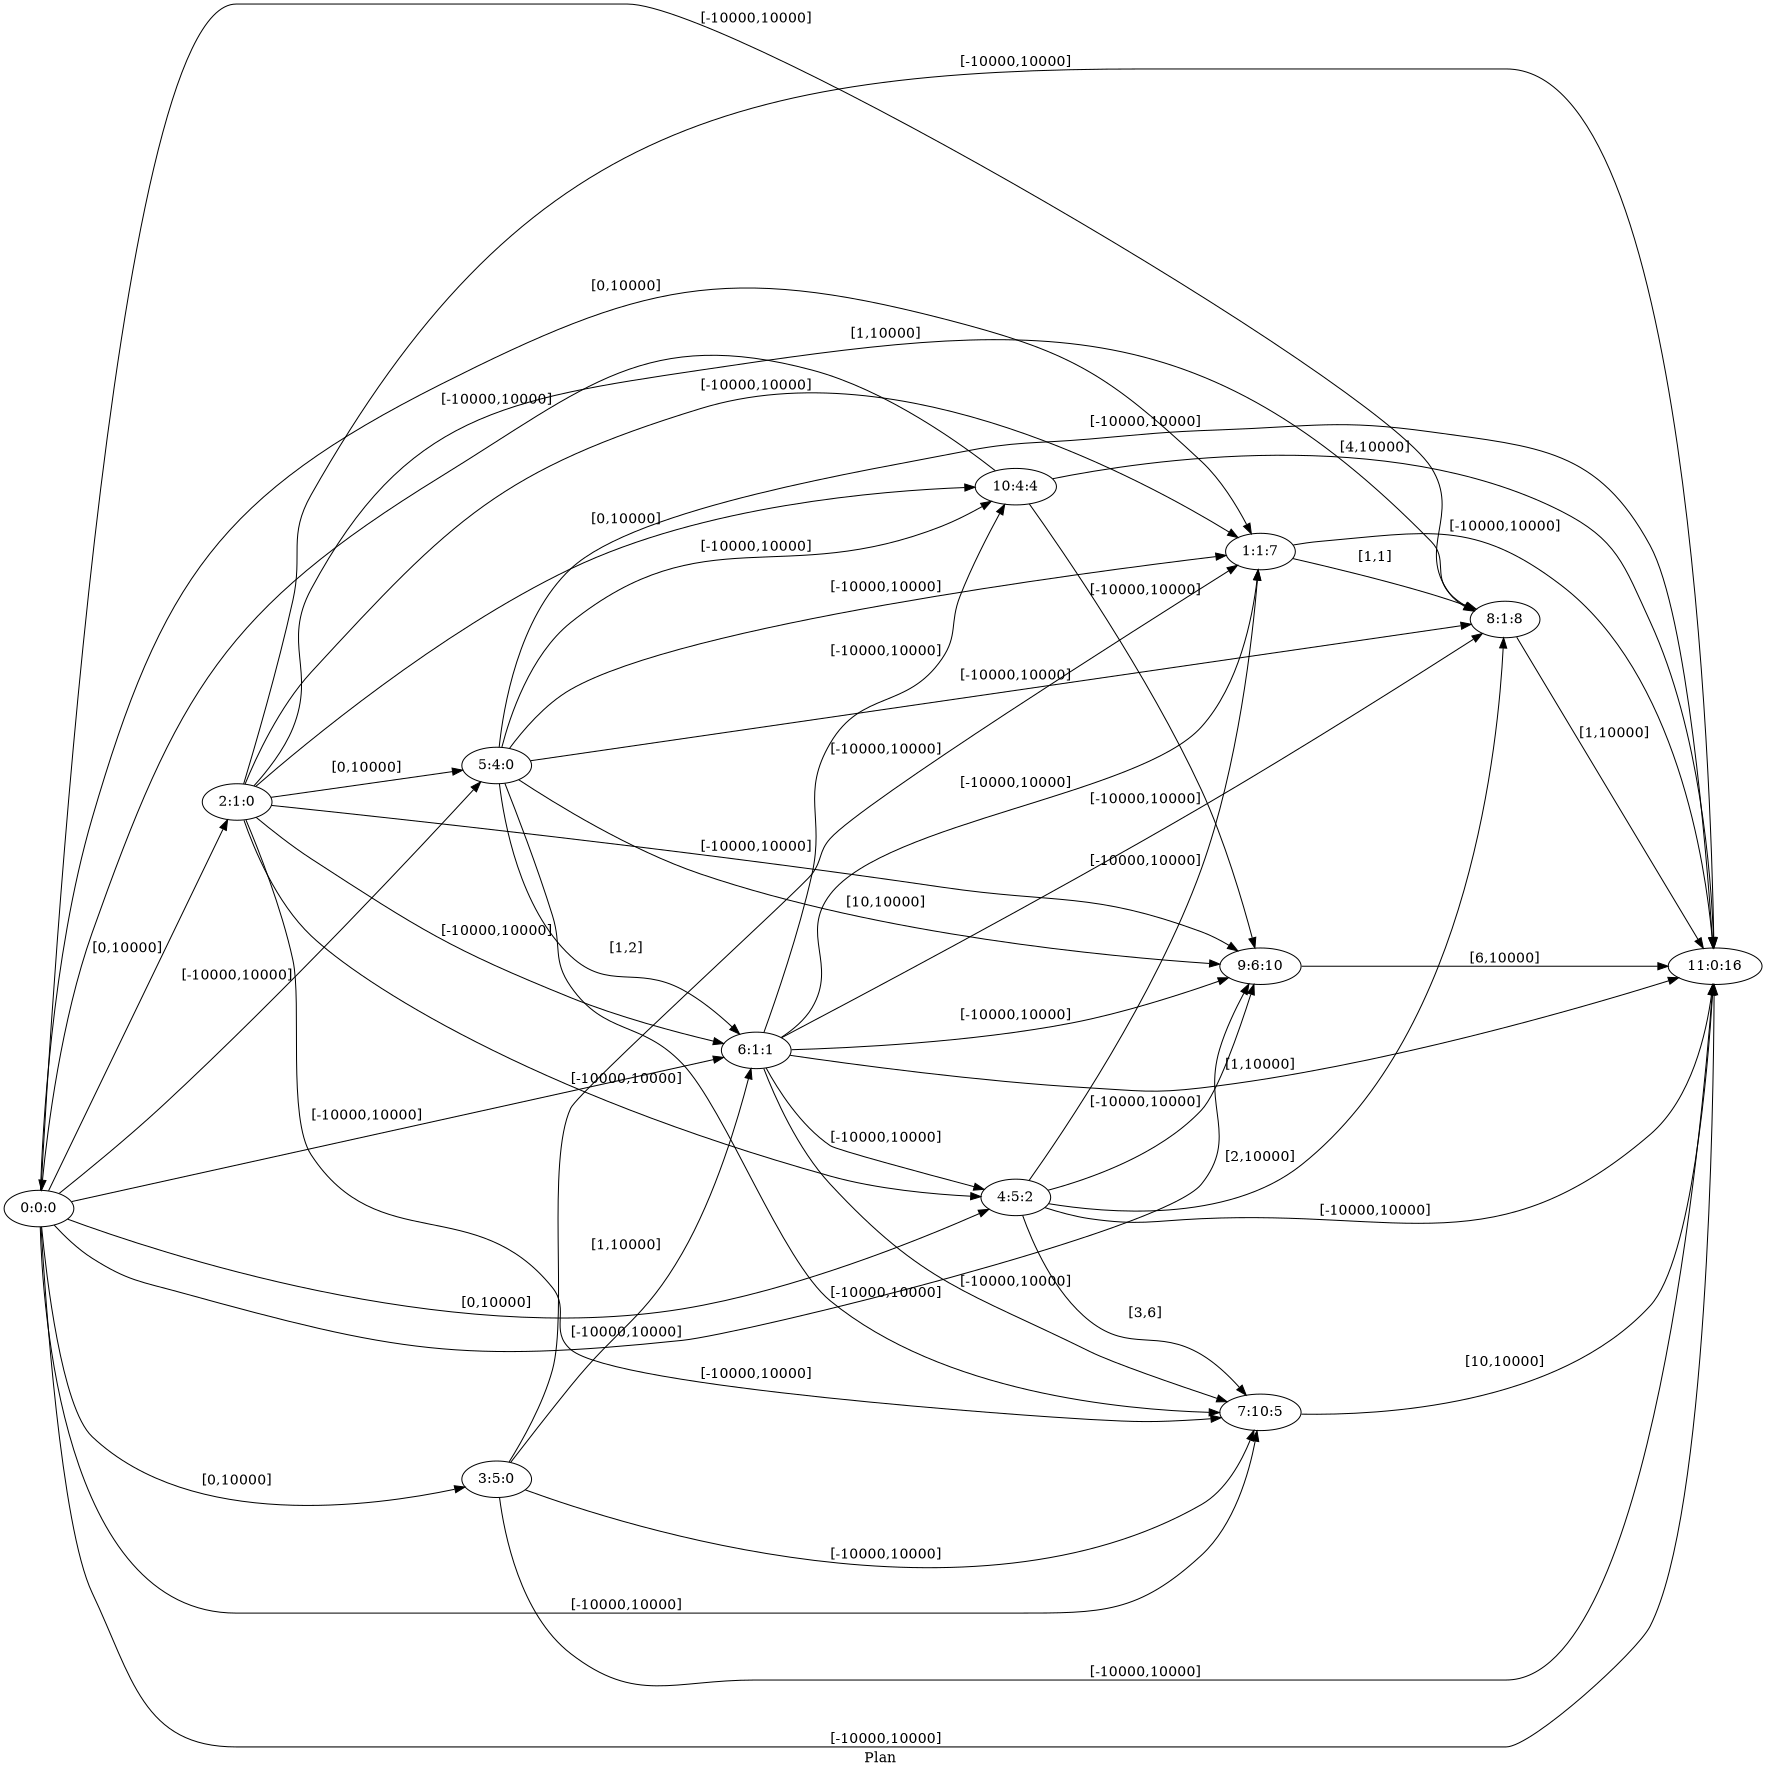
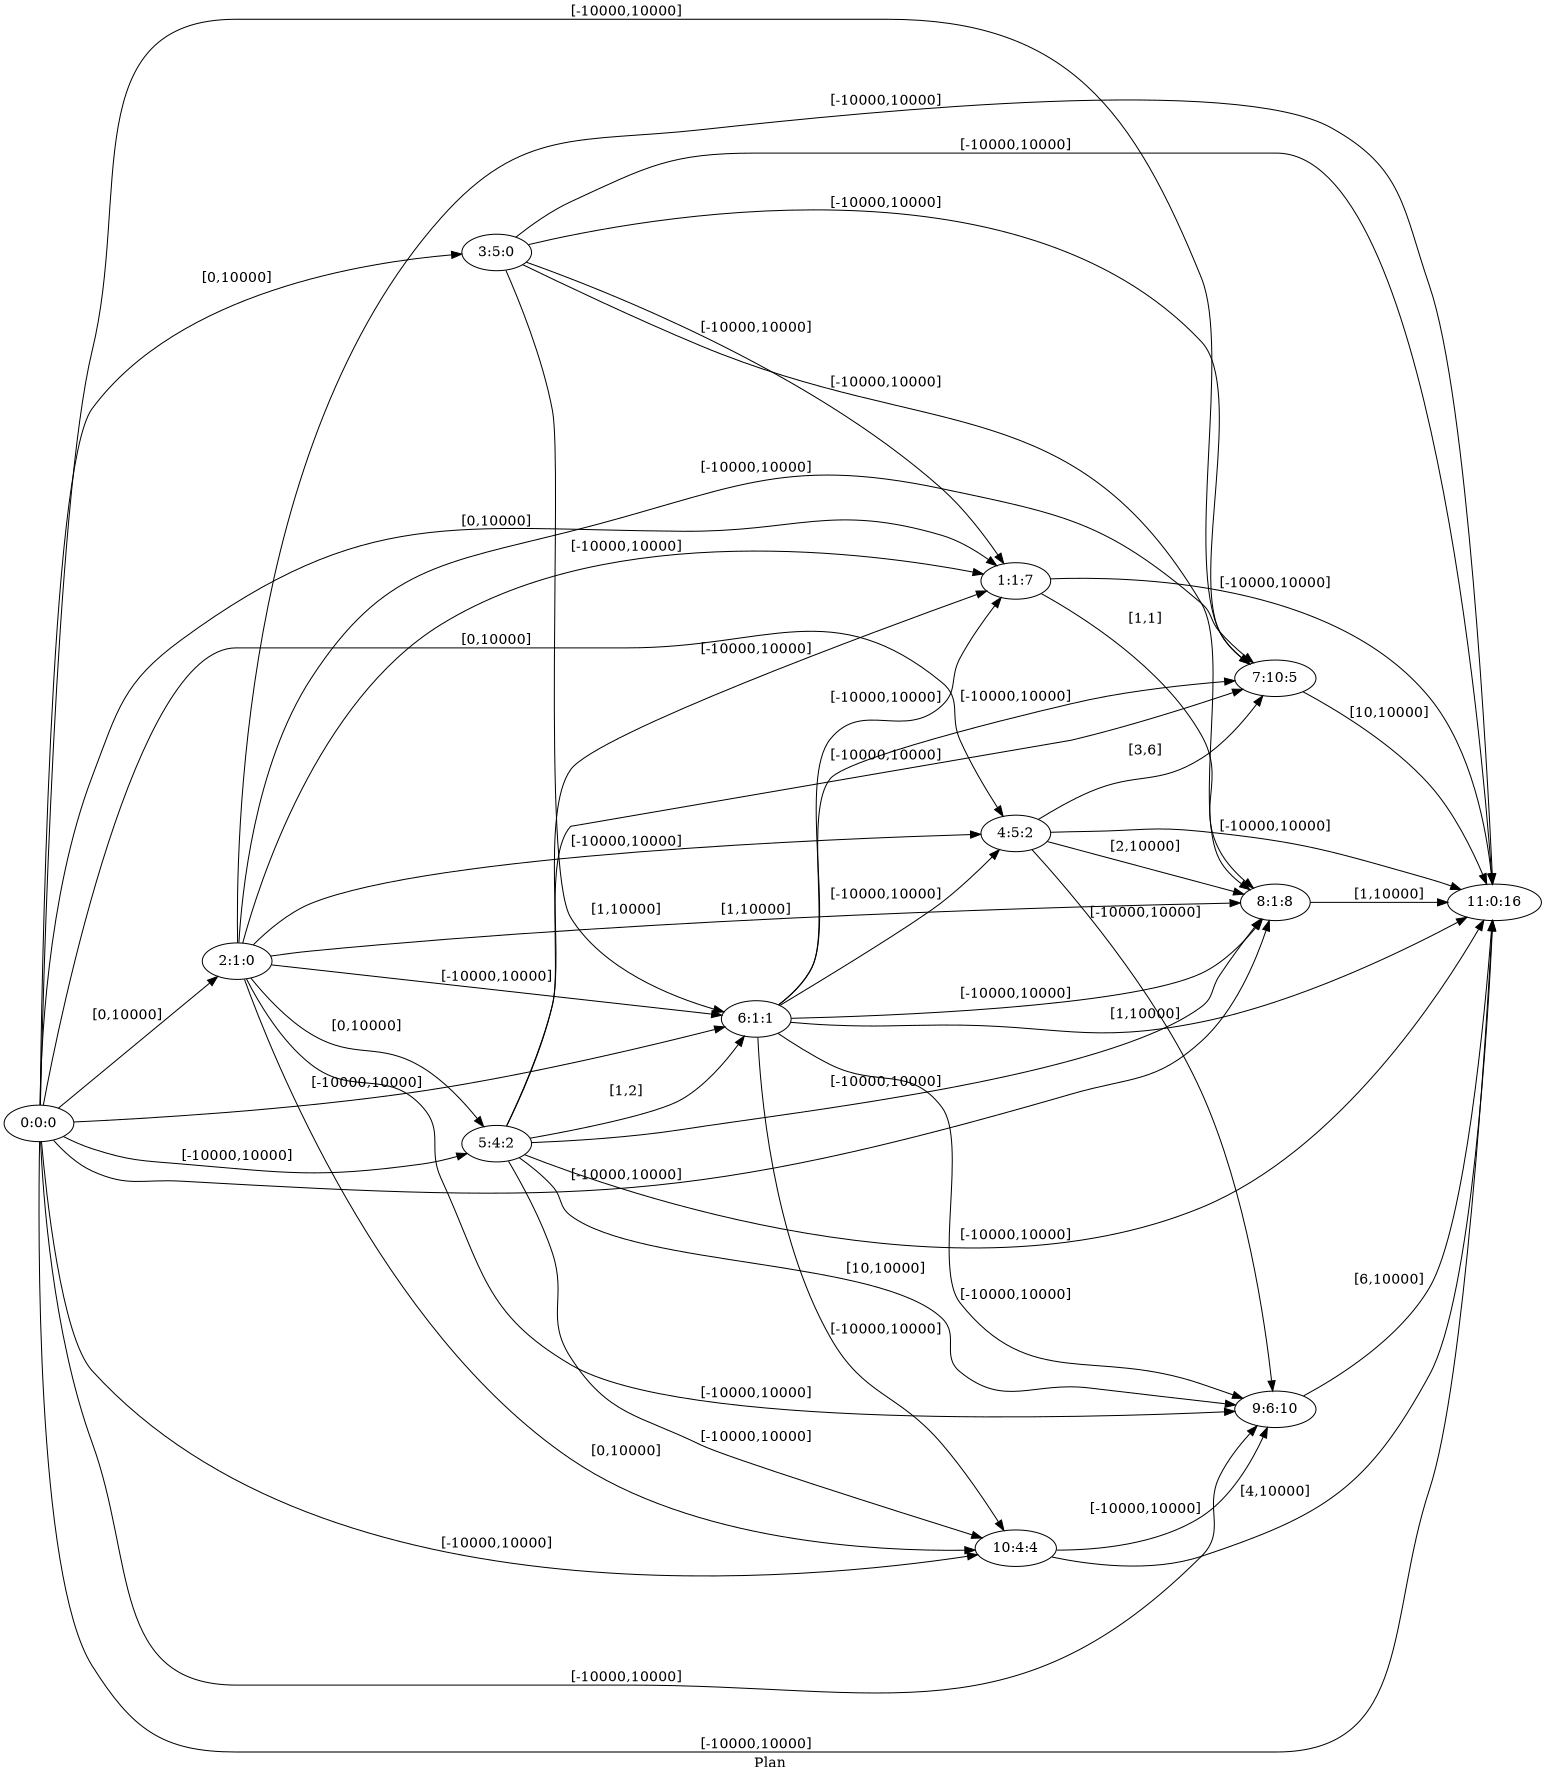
  digraph {
    fldt=0.903409
    label="Plan "
    nodesep=.45
    rankdir=LR
    "0:0:0"
    "1:1:7"
    "2:1:0"
    "3:5:0"
    "4:5:2"
-   "5:4:0"
+   "5:4:0" [label="5:4:2"]
    "6:1:1"
    "7:10:5"
    "8:1:8"
    "9:6:10"
    "10:4:4"
    "11:0:16"
    "0:0:0" -> "1:1:7" [label="[0,10000]"]
    "0:0:0" -> "2:1:0" [label="[0,10000]"]
    "0:0:0" -> "3:5:0" [label="[0,10000]"]
    "0:0:0" -> "4:5:2" [label="[0,10000]"]
    "0:0:0" -> "5:4:0" [label="[-10000,10000]"]
    "0:0:0" -> "6:1:1" [label="[-10000,10000]"]
    "0:0:0" -> "7:10:5" [label="[-10000,10000]"]
    "0:0:0" -> "8:1:8" [label="[-10000,10000]"]
    "0:0:0" -> "9:6:10" [label="[-10000,10000]"]
-   "10:4:4" -> "0:0:0" [label="[-10000,10000]"]
+   "0:0:0" -> "10:4:4" [label="[-10000,10000]"]
    "0:0:0" -> "11:0:16" [label="[-10000,10000]"]
    "1:1:7" -> "8:1:8" [label="[1,1]"]
    "1:1:7" -> "11:0:16" [label="[-10000,10000]"]
    "2:1:0" -> "1:1:7" [label="[-10000,10000]"]
    "2:1:0" -> "4:5:2" [label="[-10000,10000]"]
    "2:1:0" -> "5:4:0" [label="[0,10000]"]
    "2:1:0" -> "6:1:1" [label="[-10000,10000]"]
    "2:1:0" -> "7:10:5" [label="[-10000,10000]"]
    "2:1:0" -> "8:1:8" [label="[1,10000]"]
    "2:1:0" -> "9:6:10" [label="[-10000,10000]"]
    "2:1:0" -> "10:4:4" [label="[0,10000]"]
    "2:1:0" -> "11:0:16" [label="[-10000,10000]"]
    "3:5:0" -> "1:1:7" [label="[-10000,10000]"]
    "3:5:0" -> "6:1:1" [label="[1,10000]"]
    "3:5:0" -> "7:10:5" [label="[-10000,10000]"]
+   "3:5:0" -> "8:1:8" [label="[-10000,10000]"]
    "3:5:0" -> "11:0:16" [label="[-10000,10000]"]
-   "4:5:2" -> "1:1:7" [label="[-10000,10000]"]
    "4:5:2" -> "7:10:5" [label="[3,6]"]
    "4:5:2" -> "8:1:8" [label="[2,10000]"]
    "4:5:2" -> "9:6:10" [label="[-10000,10000]"]
    "4:5:2" -> "11:0:16" [label="[-10000,10000]"]
    "5:4:0" -> "1:1:7" [label="[-10000,10000]"]
    "5:4:0" -> "6:1:1" [label="[1,2]"]
    "5:4:0" -> "7:10:5" [label="[-10000,10000]"]
    "5:4:0" -> "8:1:8" [label="[-10000,10000]"]
    "5:4:0" -> "9:6:10" [label="[10,10000]"]
    "5:4:0" -> "10:4:4" [label="[-10000,10000]"]
    "5:4:0" -> "11:0:16" [label="[-10000,10000]"]
    "6:1:1" -> "1:1:7" [label="[-10000,10000]"]
    "6:1:1" -> "4:5:2" [label="[-10000,10000]"]
    "6:1:1" -> "7:10:5" [label="[-10000,10000]"]
    "6:1:1" -> "8:1:8" [label="[-10000,10000]"]
    "6:1:1" -> "9:6:10" [label="[-10000,10000]"]
    "6:1:1" -> "10:4:4" [label="[-10000,10000]"]
    "6:1:1" -> "11:0:16" [label="[1,10000]"]
    "7:10:5" -> "11:0:16" [label="[10,10000]"]
    "8:1:8" -> "11:0:16" [label="[1,10000]"]
    "9:6:10" -> "11:0:16" [label="[6,10000]"]
    "10:4:4" -> "9:6:10" [label="[-10000,10000]"]
    "10:4:4" -> "11:0:16" [label="[4,10000]"]
  }
